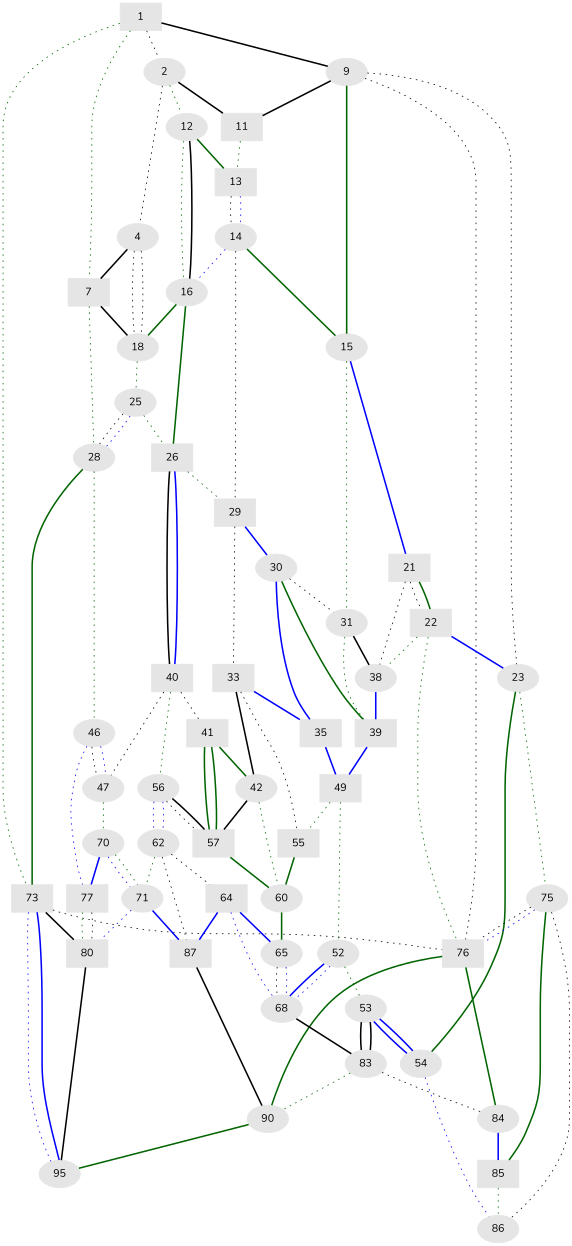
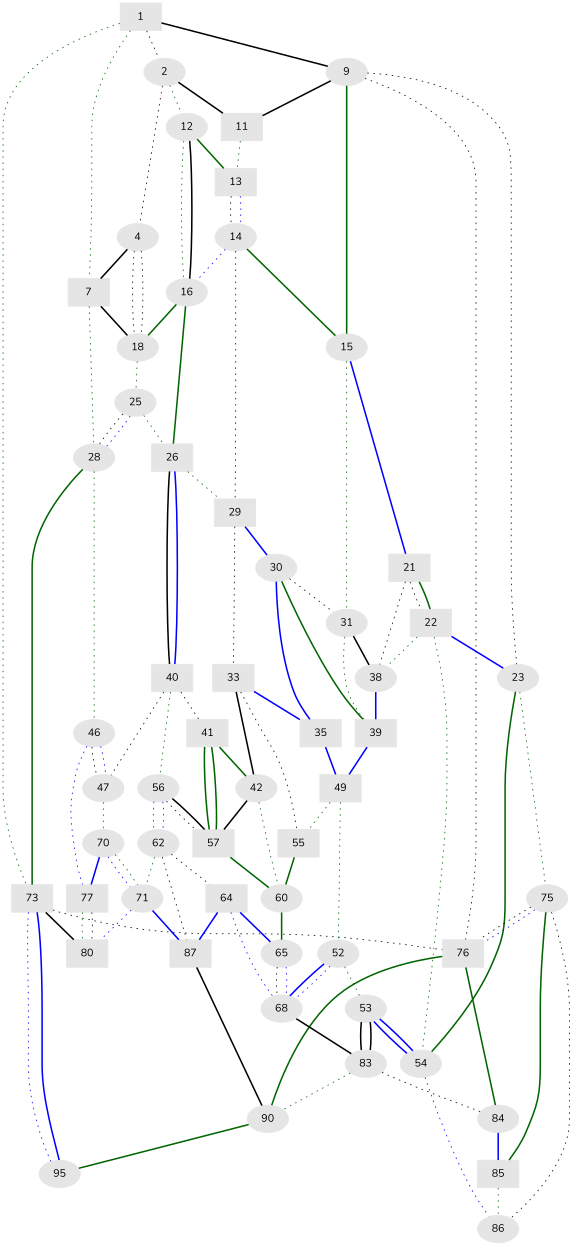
  graph {
    fontname=Nunito
    node [color=gray90 fontname=Nunito shape=ellipse style=filled]
    edge [color=darkgreen fontname=Nunito style=dotted]
    1 [shape=box super="+6"]
    2 [super="+3"]
    7 [shape=box super="+8"]
    9 [super="+10"]
    73 [shape=box super="+74"]
    4 [super="+5"]
    11 [shape=box]
    12
    18 [super="+24"]
    28 [super="+45"]
    15 [super="+20"]
    23 [super="+67"]
    76 [shape=box super="+91"]
    80 [shape=box super="+81"]
    95
    13 [shape=box]
    16 [super="+19"]
    25
    46 [super="+72"]
    21 [shape=box]
    31 [super="+37"]
    54 [super="+66"]
    75 [super="+94"]
    84 [super="+92"]
    90 [super="+96"]
    14 [super="+17"]
    26 [shape=box super="+27"]
    29 [shape=box super="+32"]
    30 [super="+36"]
    33 [shape=box super="+34"]
    22 [shape=box super="+50"]
    38 [super="+44"]
    39 [shape=box super="+43"]
    40 [shape=box super="+48"]
    86
    85 [shape=box super="+93"]
    41 [shape=box]
    47 [super="+69"]
    56
    77 [shape=box]
    35 [shape=box]
    42 [super="+59"]
    55 [shape=box]
    49 [shape=box super="+51"]
    57 [shape=box super="+58"]
    60 [super="+61"]
    52
    70
    62 [super="+63"]
    65
    71 [super="+82"]
    53
    68 [super="+79"]
    83 [super="+89"]
    64 [shape=box super="+78"]
    87 [shape=box super="+88"]
    1 -- 2 [color=black]
    1 -- 7
    1 -- 9 [color=black style=bold]
    1 -- 73
    2 -- 4 [color=black]
    2 -- 11 [color=black style=bold]
    2 -- 12
    7 -- 18 [color=black style=bold]
    7 -- 28
    9 -- 11 [color=black style=bold]
    9 -- 15 [style=bold]
    9 -- 23 [color=black]
    9 -- 76 [color=black]
    73 -- 76 [color=black]
    73 -- 80 [color=black style=bold]
    73 -- 95 [color=blue]
    73 -- 95 [color=blue style=bold]
    4 -- 7 [color=black style=bold]
    4 -- 18 [color=black]
    4 -- 18 [color=black]
    11 -- 13
    12 -- 13 [style=bold]
    12 -- 16
    12 -- 16 [color=black style=bold]
    18 -- 25
    28 -- 73 [style=bold]
    28 -- 46
    15 -- 21 [color=blue style=bold]
    15 -- 31
    23 -- 54 [style=bold]
    23 -- 75
    76 -- 84 [style=bold]
    76 -- 90 [style=bold]
-   80 -- 95 [color=black style=bold]
    13 -- 14 [color=black]
    13 -- 14 [color=blue]
    16 -- 18 [style=bold]
    16 -- 26 [style=bold]
    25 -- 28 [color=black]
    25 -- 28 [color=blue]
    25 -- 26
    46 -- 47 [color=black weight=2]
    46 -- 47 [color=blue]
    46 -- 77 [color=blue]
    21 -- 22 [color=black]
    21 -- 22 [style=bold]
    21 -- 38 [color=black]
    31 -- 38 [color=black style=bold]
    31 -- 39
    54 -- 86 [color=blue]
    75 -- 76 [color=black]
    75 -- 76 [color=blue]
    75 -- 86 [color=black]
    75 -- 85 [style=bold]
    84 -- 85 [color=blue style=bold weight=2]
    90 -- 95 [style=bold]
    14 -- 15 [style=bold]
    14 -- 16 [color=blue]
    14 -- 29 [color=black]
    26 -- 29
    26 -- 40 [color=black style=bold]
    26 -- 40 [color=blue style=bold]
    29 -- 30 [color=blue style=bold]
    29 -- 33 [color=black]
    30 -- 31 [color=black]
    30 -- 39 [style=bold]
    30 -- 35 [color=blue style=bold]
    33 -- 35 [color=blue style=bold]
    33 -- 42 [color=black style=bold]
    33 -- 55 [color=black]
    22 -- 23 [color=blue style=bold]
-   22 -- 76
+   22 -- 54
    22 -- 38
    38 -- 39 [color=blue style=bold]
    39 -- 49 [color=blue style=bold]
    40 -- 41 [color=black]
    40 -- 47 [color=black]
    40 -- 56
    85 -- 86
    41 -- 42 [style=bold]
    41 -- 57 [style=bold]
    41 -- 57 [style=bold]
    47 -- 70
    56 -- 57 [color=black]
    56 -- 57 [color=black style=bold]
    56 -- 62 [color=blue]
    56 -- 62 [color=blue]
    77 -- 80
    77 -- 80 [color=black]
    35 -- 49 [color=blue style=bold]
    42 -- 57 [color=black style=bold]
    42 -- 60
    55 -- 60 [style=bold]
    49 -- 55
    49 -- 52
    57 -- 60 [style=bold]
    60 -- 65 [style=bold]
    52 -- 53
    52 -- 68 [color=blue style=bold]
    52 -- 68 [color=blue]
    70 -- 77 [color=blue style=bold]
    70 -- 71 [color=blue]
    70 -- 71
    62 -- 71
    62 -- 64 [color=black]
    62 -- 87 [color=black]
    65 -- 68 [color=black]
    65 -- 68 [color=blue]
    71 -- 80 [color=blue]
    71 -- 87 [color=blue style=bold]
    53 -- 54 [color=blue style=bold]
    53 -- 54 [color=blue style=bold]
    53 -- 83 [color=black style=bold]
    53 -- 83 [color=black style=bold]
    68 -- 83 [color=black style=bold]
    83 -- 84 [color=black]
    83 -- 90
    64 -- 65 [color=blue style=bold]
    64 -- 68 [color=blue]
    64 -- 87 [color=blue style=bold]
    87 -- 90 [color=black style=bold]
  }
